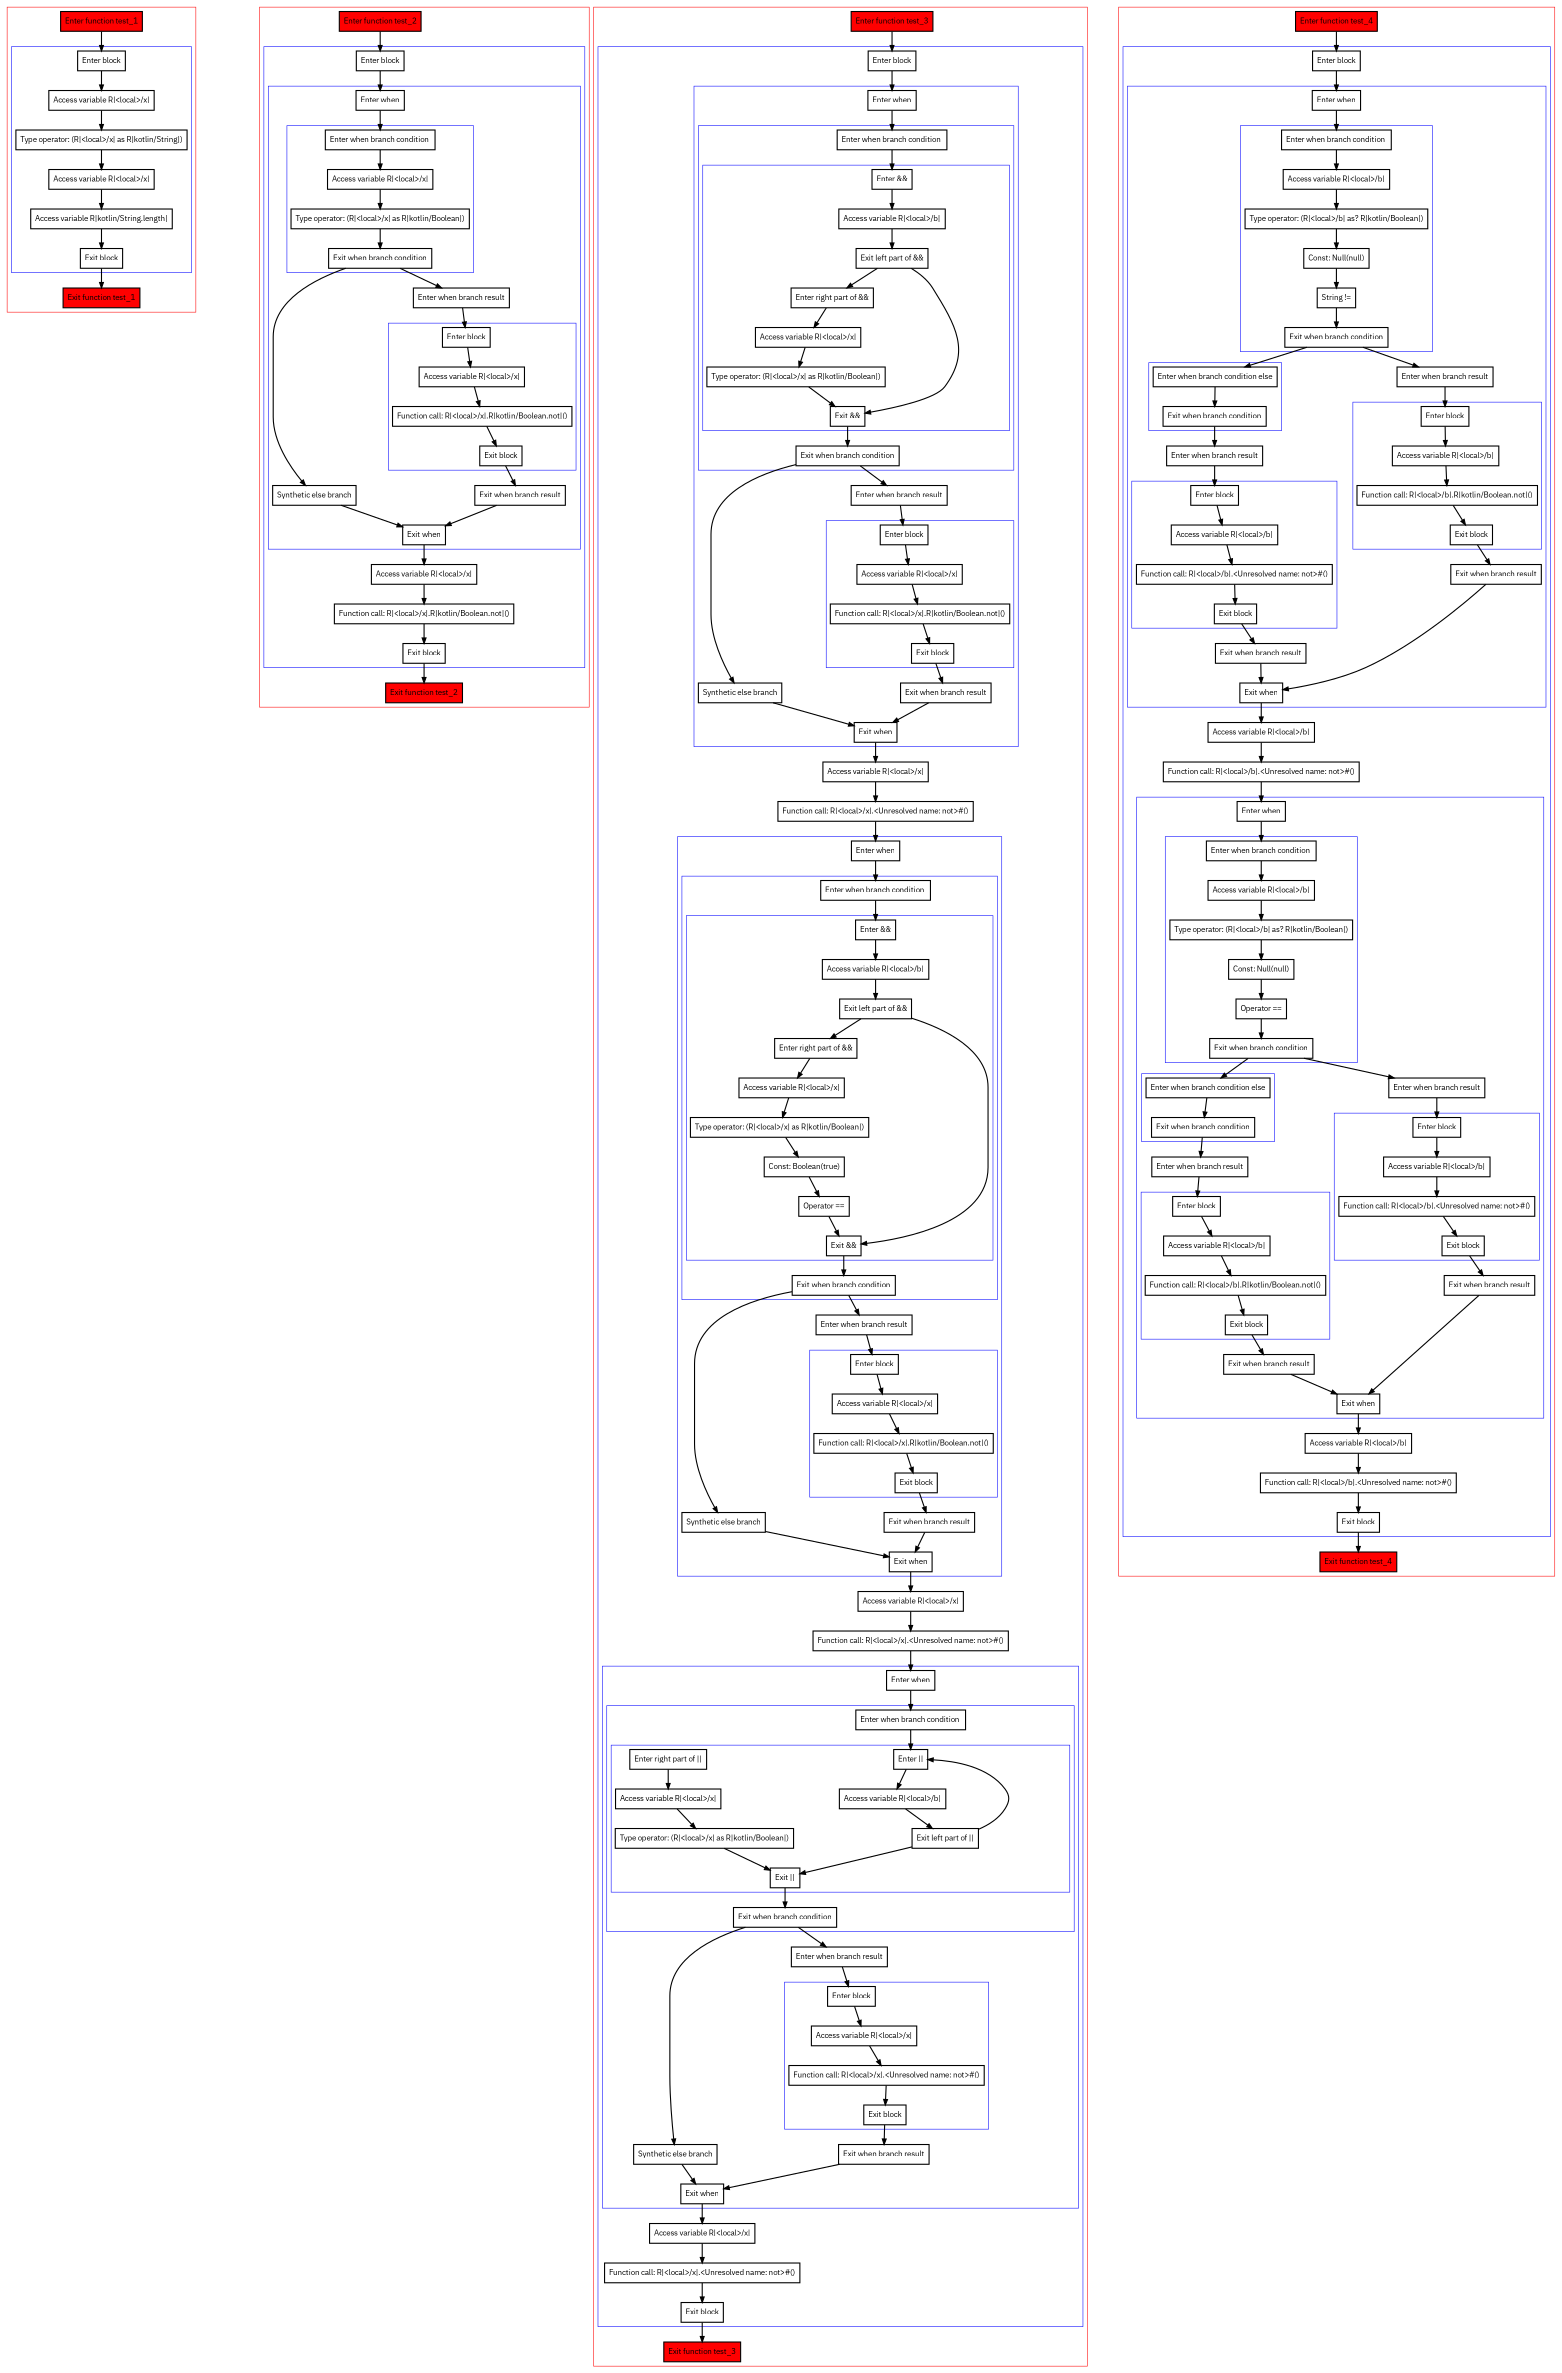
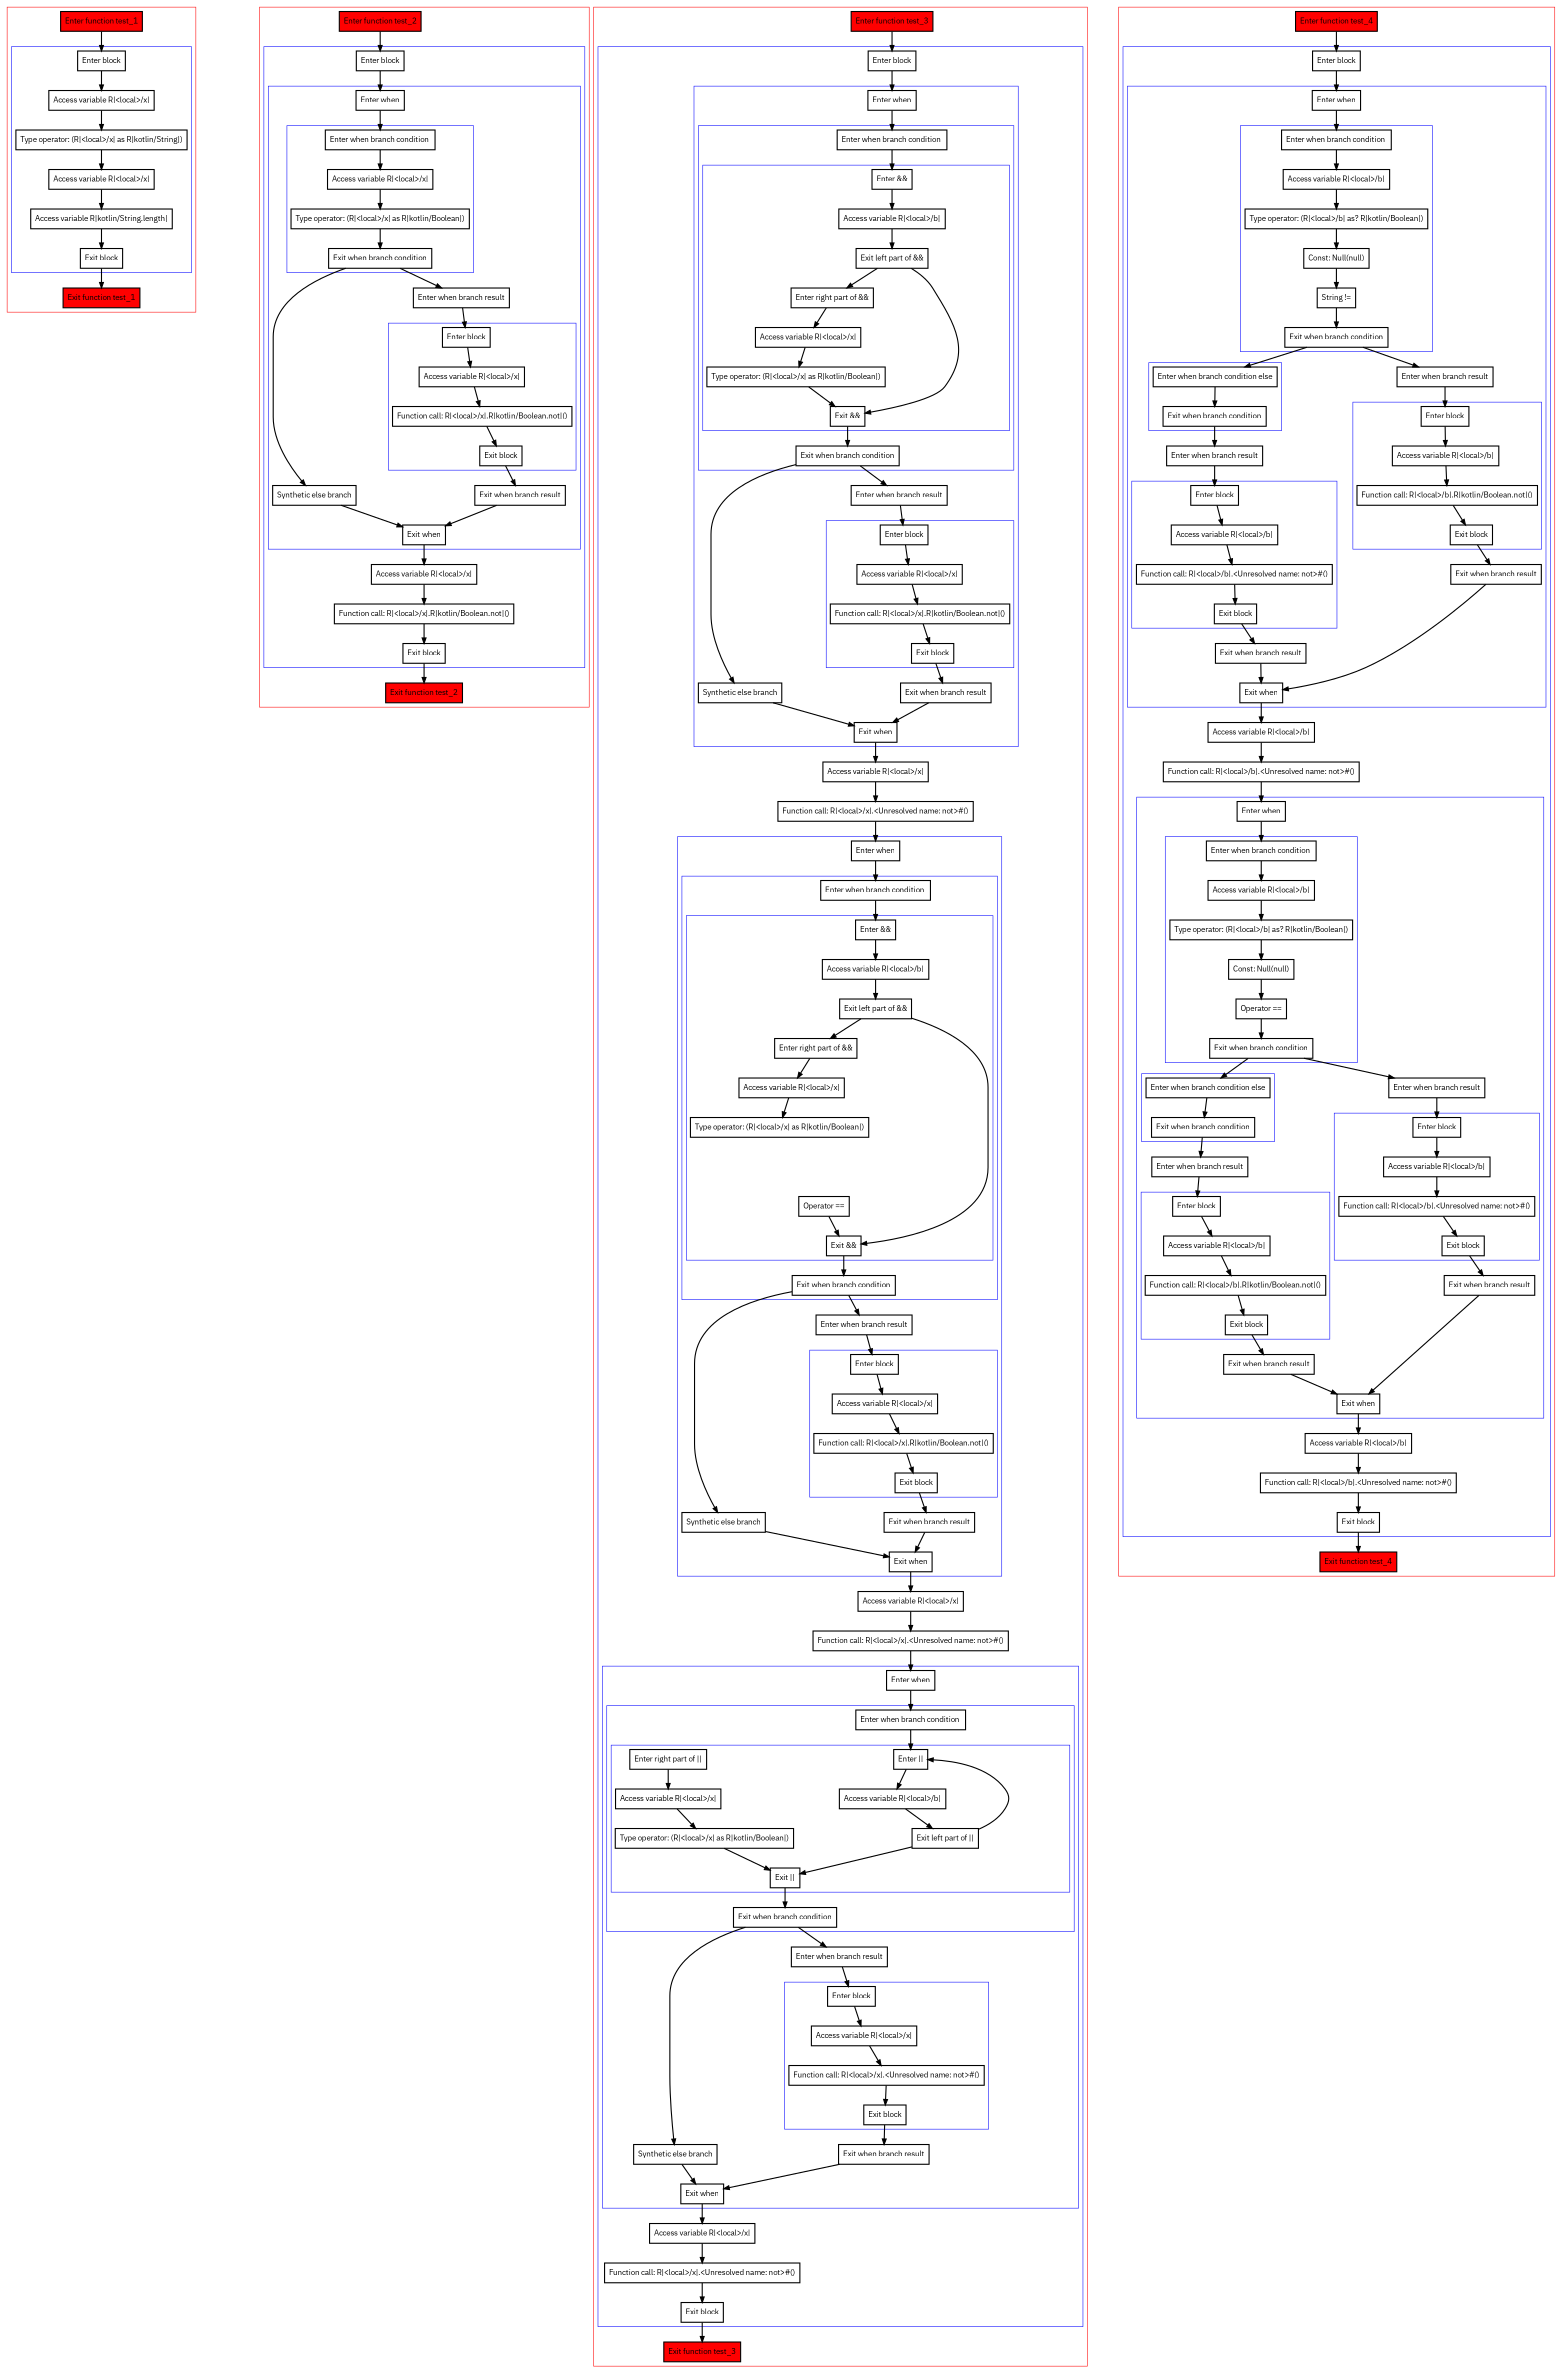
  digraph {
    fontname="IBM Plex Sans"
    nodesep=3
    node [fontname="IBM Plex Sans" penwidth=2 shape=box]
    edge [fontname="IBM Plex Sans" penwidth=2]
    n1 [label="Enter block"]
    n2 [label="Access variable R|<local>/x|"]
    n3 [label="Type operator: (R|<local>/x| as R|kotlin/String|)"]
    n4 [label="Access variable R|<local>/x|"]
    n5 [label="Access variable R|kotlin/String.length|"]
    n6 [label="Exit block"]
    n7 [fillcolor=red label="Enter function test_1" style=filled]
    n8 [fillcolor=red label="Exit function test_1" style=filled]
    n9 [label="Enter when branch condition "]
    n10 [label="Access variable R|<local>/x|"]
    n11 [label="Type operator: (R|<local>/x| as R|kotlin/Boolean|)"]
    n12 [label="Exit when branch condition"]
    n13 [label="Enter block"]
    n14 [label="Access variable R|<local>/x|"]
    n15 [label="Function call: R|<local>/x|.R|kotlin/Boolean.not|()"]
    n16 [label="Exit block"]
    n17 [label="Enter when"]
    n18 [label="Synthetic else branch"]
    n19 [label="Enter when branch result"]
    n20 [label="Exit when branch result"]
    n21 [label="Exit when"]
    n22 [label="Enter block"]
    n23 [label="Access variable R|<local>/x|"]
    n24 [label="Function call: R|<local>/x|.R|kotlin/Boolean.not|()"]
    n25 [label="Exit block"]
    n26 [fillcolor=red label="Enter function test_2" style=filled]
    n27 [fillcolor=red label="Exit function test_2" style=filled]
    n28 [label="Enter &&"]
    n29 [label="Access variable R|<local>/b|"]
    n30 [label="Exit left part of &&"]
    n31 [label="Enter right part of &&"]
    n32 [label="Access variable R|<local>/x|"]
    n33 [label="Type operator: (R|<local>/x| as R|kotlin/Boolean|)"]
    n34 [label="Exit &&"]
    n35 [label="Enter when branch condition "]
    n36 [label="Exit when branch condition"]
    n37 [label="Enter block"]
    n38 [label="Access variable R|<local>/x|"]
    n39 [label="Function call: R|<local>/x|.R|kotlin/Boolean.not|()"]
    n40 [label="Exit block"]
    n41 [label="Enter when"]
    n42 [label="Synthetic else branch"]
    n43 [label="Enter when branch result"]
    n44 [label="Exit when branch result"]
    n45 [label="Exit when"]
    n46 [label="Enter &&"]
    n47 [label="Access variable R|<local>/b|"]
    n48 [label="Exit left part of &&"]
    n49 [label="Enter right part of &&"]
    n50 [label="Access variable R|<local>/x|"]
    n51 [label="Type operator: (R|<local>/x| as R|kotlin/Boolean|)"]
-   n52 [label="Const: Boolean(true)"]
    n53 [label="Operator =="]
    n54 [label="Exit &&"]
    n55 [label="Enter when branch condition "]
    n56 [label="Exit when branch condition"]
    n57 [label="Enter block"]
    n58 [label="Access variable R|<local>/x|"]
    n59 [label="Function call: R|<local>/x|.R|kotlin/Boolean.not|()"]
    n60 [label="Exit block"]
    n61 [label="Enter when"]
    n62 [label="Synthetic else branch"]
    n63 [label="Enter when branch result"]
    n64 [label="Exit when branch result"]
    n65 [label="Exit when"]
    n66 [label="Enter ||"]
    n67 [label="Access variable R|<local>/b|"]
    n68 [label="Exit left part of ||"]
    n69 [label="Enter right part of ||"]
    n70 [label="Access variable R|<local>/x|"]
    n71 [label="Type operator: (R|<local>/x| as R|kotlin/Boolean|)"]
    n72 [label="Exit ||"]
    n73 [label="Enter when branch condition "]
    n74 [label="Exit when branch condition"]
    n75 [label="Enter block"]
    n76 [label="Access variable R|<local>/x|"]
    n77 [label="Function call: R|<local>/x|.<Unresolved name: not>#()"]
    n78 [label="Exit block"]
    n79 [label="Enter when"]
    n80 [label="Synthetic else branch"]
    n81 [label="Enter when branch result"]
    n82 [label="Exit when branch result"]
    n83 [label="Exit when"]
    n84 [label="Enter block"]
    n85 [label="Access variable R|<local>/x|"]
    n86 [label="Function call: R|<local>/x|.<Unresolved name: not>#()"]
    n87 [label="Access variable R|<local>/x|"]
    n88 [label="Function call: R|<local>/x|.<Unresolved name: not>#()"]
    n89 [label="Access variable R|<local>/x|"]
    n90 [label="Function call: R|<local>/x|.<Unresolved name: not>#()"]
    n91 [label="Exit block"]
    n92 [fillcolor=red label="Enter function test_3" style=filled]
    n93 [fillcolor=red label="Exit function test_3" style=filled]
    n94 [label="Enter when branch condition "]
    n95 [label="Access variable R|<local>/b|"]
    n96 [label="Type operator: (R|<local>/b| as? R|kotlin/Boolean|)"]
    n97 [label="Const: Null(null)"]
    n98 [label="String !="]
    n99 [label="Exit when branch condition"]
    n100 [label="Enter when branch condition else"]
    n101 [label="Exit when branch condition"]
    n102 [label="Enter block"]
    n103 [label="Access variable R|<local>/b|"]
    n104 [label="Function call: R|<local>/b|.<Unresolved name: not>#()"]
    n105 [label="Exit block"]
    n106 [label="Enter block"]
    n107 [label="Access variable R|<local>/b|"]
    n108 [label="Function call: R|<local>/b|.R|kotlin/Boolean.not|()"]
    n109 [label="Exit block"]
    n110 [label="Enter when"]
    n111 [label="Enter when branch result"]
    n112 [label="Exit when branch result"]
    n113 [label="Enter when branch result"]
    n114 [label="Exit when branch result"]
    n115 [label="Exit when"]
    n116 [label="Enter when branch condition "]
    n117 [label="Access variable R|<local>/b|"]
    n118 [label="Type operator: (R|<local>/b| as? R|kotlin/Boolean|)"]
    n119 [label="Const: Null(null)"]
    n120 [label="Operator =="]
    n121 [label="Exit when branch condition"]
    n122 [label="Enter when branch condition else"]
    n123 [label="Exit when branch condition"]
    n124 [label="Enter block"]
    n125 [label="Access variable R|<local>/b|"]
    n126 [label="Function call: R|<local>/b|.R|kotlin/Boolean.not|()"]
    n127 [label="Exit block"]
    n128 [label="Enter block"]
    n129 [label="Access variable R|<local>/b|"]
    n130 [label="Function call: R|<local>/b|.<Unresolved name: not>#()"]
    n131 [label="Exit block"]
    n132 [label="Enter when"]
    n133 [label="Enter when branch result"]
    n134 [label="Exit when branch result"]
    n135 [label="Enter when branch result"]
    n136 [label="Exit when branch result"]
    n137 [label="Exit when"]
    n138 [label="Enter block"]
    n139 [label="Access variable R|<local>/b|"]
    n140 [label="Function call: R|<local>/b|.<Unresolved name: not>#()"]
    n141 [label="Access variable R|<local>/b|"]
    n142 [label="Function call: R|<local>/b|.<Unresolved name: not>#()"]
    n143 [label="Exit block"]
    n144 [fillcolor=red label="Enter function test_4" style=filled]
    n145 [fillcolor=red label="Exit function test_4" style=filled]
    subgraph cluster_1 {
      color=red
      n7
      n8
      subgraph cluster_2 {
        color=blue
        n1
        n2
        n3
        n4
        n5
        n6
      }
    }
    subgraph cluster_3 {
      color=red
      n26
      n27
      subgraph cluster_4 {
        color=blue
        n22
        n23
        n24
        n25
        subgraph cluster_5 {
          color=blue
          n17
          n18
          n19
          n20
          n21
          subgraph cluster_6 {
            color=blue
            n9
            n10
            n11
            n12
          }
          subgraph cluster_7 {
            color=blue
            n13
            n14
            n15
            n16
          }
        }
      }
    }
    subgraph cluster_8 {
      color=red
      n92
      n93
      subgraph cluster_9 {
        color=blue
        n84
        n85
        n86
        n87
        n88
        n89
        n90
        n91
        subgraph cluster_10 {
          color=blue
          n41
          n42
          n43
          n44
          n45
          subgraph cluster_11 {
            color=blue
            n35
            n36
            subgraph cluster_12 {
              color=blue
              n28
              n29
              n30
              n31
              n32
              n33
              n34
            }
          }
          subgraph cluster_13 {
            color=blue
            n37
            n38
            n39
            n40
          }
        }
        subgraph cluster_14 {
          color=blue
          n61
          n62
          n63
          n64
          n65
          subgraph cluster_15 {
            color=blue
            n55
            n56
            subgraph cluster_16 {
              color=blue
              n46
              n47
              n48
              n49
              n50
              n51
-             n52
              n53
              n54
            }
          }
          subgraph cluster_17 {
            color=blue
            n57
            n58
            n59
            n60
          }
        }
        subgraph cluster_18 {
          color=blue
          n79
          n80
          n81
          n82
          n83
          subgraph cluster_19 {
            color=blue
            n73
            n74
            subgraph cluster_20 {
              color=blue
              n66
              n67
              n68
              n69
              n70
              n71
              n72
            }
          }
          subgraph cluster_21 {
            color=blue
            n75
            n76
            n77
            n78
          }
        }
      }
    }
    subgraph cluster_22 {
      color=red
      n144
      n145
      subgraph cluster_23 {
        color=blue
        n138
        n139
        n140
        n141
        n142
        n143
        subgraph cluster_24 {
          color=blue
          n110
          n111
          n112
          n113
          n114
          n115
          subgraph cluster_25 {
            color=blue
            n94
            n95
            n96
            n97
            n98
            n99
          }
          subgraph cluster_26 {
            color=blue
            n100
            n101
          }
          subgraph cluster_27 {
            color=blue
            n102
            n103
            n104
            n105
          }
          subgraph cluster_28 {
            color=blue
            n106
            n107
            n108
            n109
          }
        }
        subgraph cluster_29 {
          color=blue
          n132
          n133
          n134
          n135
          n136
          n137
          subgraph cluster_30 {
            color=blue
            n116
            n117
            n118
            n119
            n120
            n121
          }
          subgraph cluster_31 {
            color=blue
            n122
            n123
          }
          subgraph cluster_32 {
            color=blue
            n124
            n125
            n126
            n127
          }
          subgraph cluster_33 {
            color=blue
            n128
            n129
            n130
            n131
          }
        }
      }
    }
    n1 -> n2
    n2 -> n3
    n3 -> n4
    n4 -> n5
    n5 -> n6
    n6 -> n8
    n7 -> n1
    n9 -> n10
    n10 -> n11
    n11 -> n12
    n12 -> n18
    n12 -> n19
    n13 -> n14
    n14 -> n15
    n15 -> n16
    n16 -> n20
    n17 -> n9
    n18 -> n21
    n19 -> n13
    n20 -> n21
    n21 -> n23
    n22 -> n17
    n23 -> n24
    n24 -> n25
    n25 -> n27
    n26 -> n22
    n28 -> n29
    n29 -> n30
    n30 -> n31
    n30 -> n34
    n31 -> n32
    n32 -> n33
    n33 -> n34
    n34 -> n36
    n35 -> n28
    n36 -> n42
    n36 -> n43
    n37 -> n38
    n38 -> n39
    n39 -> n40
    n40 -> n44
    n41 -> n35
    n42 -> n45
    n43 -> n37
    n44 -> n45
    n45 -> n85
    n46 -> n47
    n47 -> n48
    n48 -> n49
    n48 -> n54
    n49 -> n50
    n50 -> n51
-   n51 -> n52
-   n52 -> n53
    n53 -> n54
    n54 -> n56
    n55 -> n46
    n56 -> n62
    n56 -> n63
    n57 -> n58
    n58 -> n59
    n59 -> n60
    n60 -> n64
    n61 -> n55
    n62 -> n65
    n63 -> n57
    n64 -> n65
    n65 -> n87
    n66 -> n67
    n67 -> n68
    n68 -> n66
    n68 -> n72
    n69 -> n70
    n70 -> n71
    n71 -> n72
    n72 -> n74
    n73 -> n66
    n74 -> n80
    n74 -> n81
    n75 -> n76
    n76 -> n77
    n77 -> n78
    n78 -> n82
    n79 -> n73
    n80 -> n83
    n81 -> n75
    n82 -> n83
    n83 -> n89
    n84 -> n41
    n85 -> n86
    n86 -> n61
    n87 -> n88
    n88 -> n79
    n89 -> n90
    n90 -> n91
    n91 -> n93
    n92 -> n84
    n94 -> n95
    n95 -> n96
    n96 -> n97
    n97 -> n98
    n98 -> n99
    n99 -> n100
    n99 -> n113
    n100 -> n101
    n101 -> n111
    n102 -> n103
    n103 -> n104
    n104 -> n105
    n105 -> n112
    n106 -> n107
    n107 -> n108
    n108 -> n109
    n109 -> n114
    n110 -> n94
    n111 -> n102
    n112 -> n115
    n113 -> n106
    n114 -> n115
    n115 -> n139
    n116 -> n117
    n117 -> n118
    n118 -> n119
    n119 -> n120
    n120 -> n121
    n121 -> n122
    n121 -> n135
    n122 -> n123
    n123 -> n133
    n124 -> n125
    n125 -> n126
    n126 -> n127
    n127 -> n134
    n128 -> n129
    n129 -> n130
    n130 -> n131
    n131 -> n136
    n132 -> n116
    n133 -> n124
    n134 -> n137
    n135 -> n128
    n136 -> n137
    n137 -> n141
    n138 -> n110
    n139 -> n140
    n140 -> n132
    n141 -> n142
    n142 -> n143
    n143 -> n145
    n144 -> n138
  }
